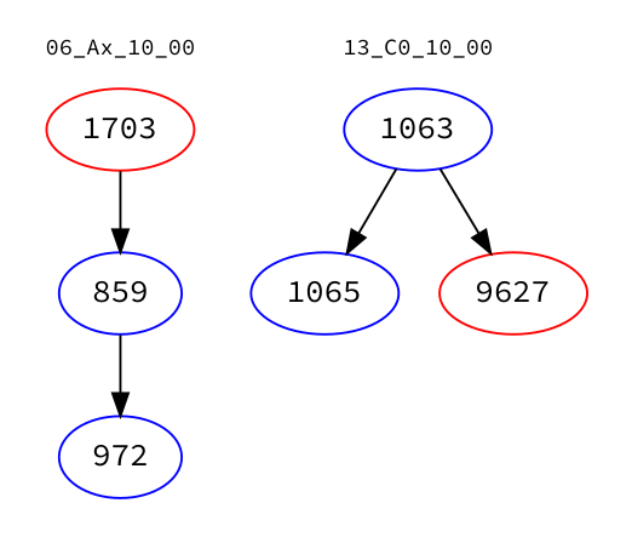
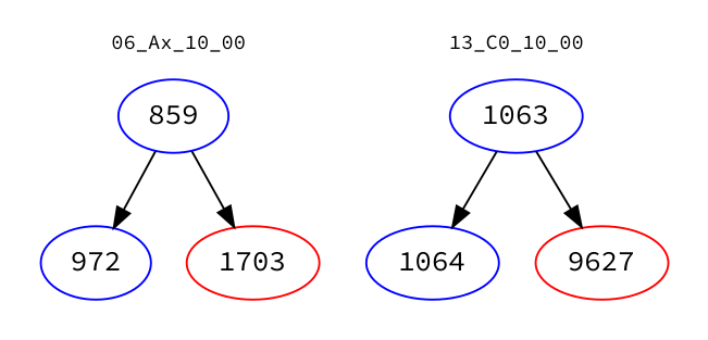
  digraph {
    fontname="Source Code Pro"
    node [color=blue fontname="Source Code Pro"]
    edge [color=black fontname="Source Code Pro"]
    n1 [label=859]
    n2 [label=972]
    n3 [color=red label=1703]
    n4 [label=1063]
-   n5 [label=1065]
+   n5 [label=1064]
    n6 [color=red label=9627]
    subgraph cluster_1 {
      color=white
      fontsize=10
      label="06_Ax_10_00"
      n1
      n2
      n3
    }
    subgraph cluster_2 {
      color=white
      fontsize=10
      label="13_C0_10_00"
      n4
      n5
      n6
    }
    n1 -> n2
-   n3 -> n1
+   n1 -> n3
    n4 -> n5
    n4 -> n6
  }
